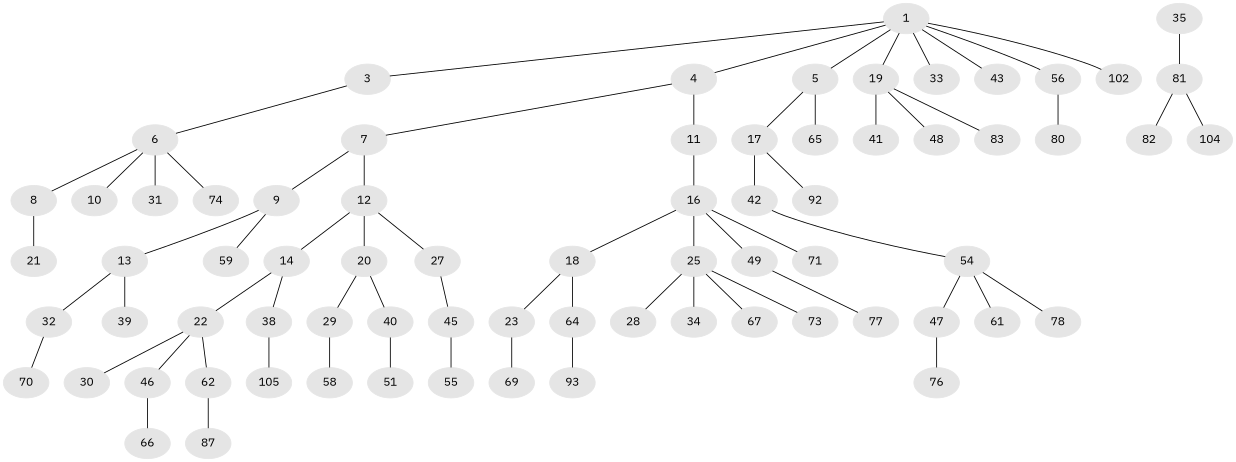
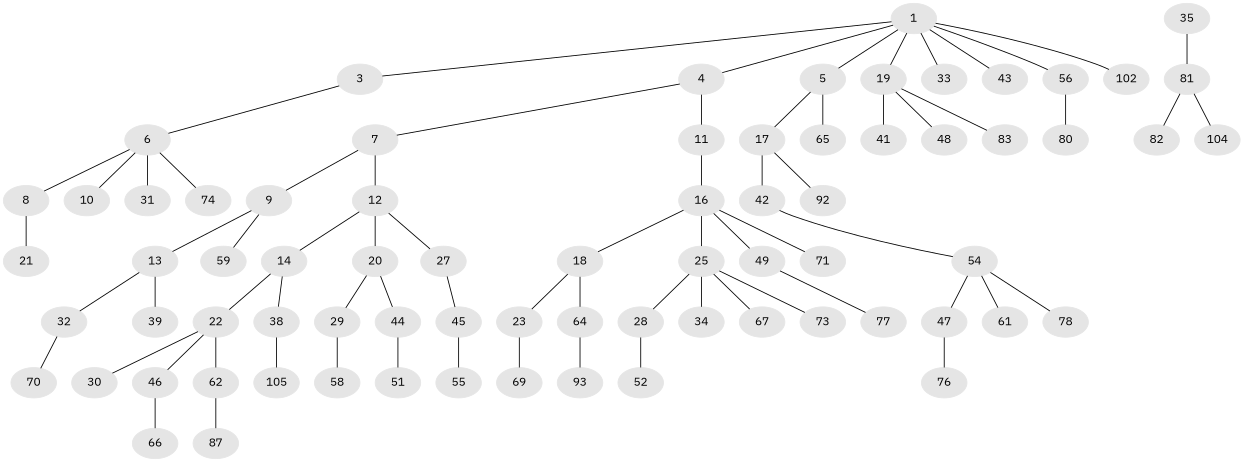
  graph {
    fontname="IBM Plex Sans"
    node [color=gray90 fontname="IBM Plex Sans" style=filled]
    edge [fontname="IBM Plex Sans"]
    1 [super="+2"]
    3
    4
    5
    19 [super="+60"]
    33
    43
    56 [super="+84+96+101"]
    102 [super="+106"]
    6
    7 [super="+79+91"]
    11
    17
    65 [super="+68"]
    41
    48
    83
    80
    8
    10
    31
    74 [super="+103"]
    9 [super="+15"]
    12 [super="+66"]
    16 [super="+24"]
    42
    92
    21
    13
    59
    14 [super="+37"]
    20 [super="+36"]
    27
    32
    39
    18
    25 [super="+94+90+26+72+57"]
    49
    71
    22
    38
    29
-   40
+   40 [label=44]
    45 [super="+50+53"]
    70
    30
    46 [super="+85"]
    62
    105
    23
    64
    28
    34
    67
    73 [super="+88"]
    77
    n57 [label=54]
    69
    93 [super="+97"]
    58
    51
    n62 [label=66]
    87
+   52
    55
    35
    81
    82
    104
    47
    61
    78 [super="+98"]
    76
    1 -- 3
    1 -- 4
    1 -- 5
    1 -- 19
    1 -- 33
    1 -- 43
    1 -- 56
    1 -- 102
    3 -- 6
    4 -- 7
    4 -- 11
    5 -- 17
    5 -- 65
    19 -- 41
    19 -- 48
    19 -- 83
    56 -- 80
    6 -- 8
    6 -- 10
    6 -- 31
    6 -- 74
    7 -- 9
    7 -- 12
    11 -- 16
    17 -- 42
    17 -- 92
    8 -- 21
    9 -- 13
    9 -- 59
    12 -- 14
    12 -- 20
    12 -- 27
    16 -- 18
    16 -- 25
    16 -- 49
    16 -- 71
    42 -- n57
    13 -- 32
    13 -- 39
    14 -- 22
    14 -- 38
    20 -- 29
    20 -- 40
    27 -- 45
    32 -- 70
    18 -- 23
    18 -- 64
    25 -- 28
    25 -- 34
    25 -- 67
    25 -- 73
    49 -- 77
    22 -- 30
    22 -- 46
    22 -- 62
    38 -- 105
    29 -- 58
    40 -- 51
    45 -- 55
    46 -- n62
    62 -- 87
    23 -- 69
    64 -- 93
+   28 -- 52
    n57 -- 47
    n57 -- 61
    n57 -- 78
    35 -- 81
    81 -- 82
    81 -- 104
    47 -- 76
  }
